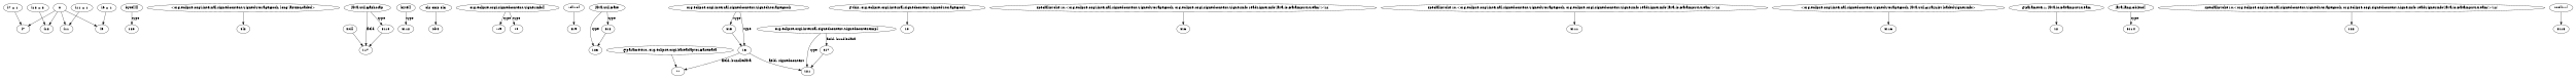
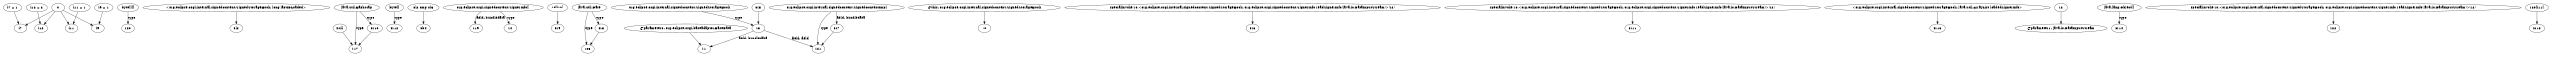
  digraph {
    n1 [label=0]
    n2 [label=i12]
    n3 [label=i7]
    n4 [label=i11]
    n5 [label=i9]
    n6 [label="byte[][]"]
    n7 [label=r20]
    n8 [label="<org.eclipse.osgi.internal.signedcontent.SignedStorageHook: long lastIDLoaded>"]
    n9 [label="$l2"]
    n10 [label=null]
    n11 [label=r17]
    n12 [label="java.util.HashMap"]
    n13 [label="$r10"]
    n14 [label="byte[]"]
    n15 [label="$r12"]
    n16 [label="$l2 cmp $l3"]
    n17 [label="$b4"]
    n18 [label="org.eclipse.osgi.signedcontent.SignerInfo[]"]
    n19 [label=r19]
    n20 [label=r4]
    n21 [label="r4[i12]"]
    n22 [label="$r9"]
    n23 [label="java.util.Date"]
    n24 [label=r23]
    n25 [label="$r8"]
    n26 [label="@parameter0: org.eclipse.osgi.baseadaptor.BaseData"]
    n27 [label=r1]
    n28 [label="org.eclipse.osgi.internal.signedcontent.SignedStorageHook"]
    n29 [label="$r5"]
    n30 [label=r3]
    n31 [label=r21]
    n32 [label="$r7"]
    n33 [label="@this: org.eclipse.osgi.internal.signedcontent.SignedStorageHook"]
    n34 [label=r0]
    n35 [label="org.eclipse.osgi.internal.signedcontent.SignedContentImpl"]
    n36 [label="i11 + 1"]
    n37 [label="i7 + 1"]
    n38 [label="specialinvoke r0.<org.eclipse.osgi.internal.signedcontent.SignedStorageHook: org.eclipse.osgi.signedcontent.SignerInfo readSignerInfo(java.io.DataInputStream)>(r2)"]
    n39 [label="$r6"]
    n40 [label="specialinvoke r0.<org.eclipse.osgi.internal.signedcontent.SignedStorageHook: org.eclipse.osgi.signedcontent.SignerInfo readSignerInfo(java.io.DataInputStream)>(r2)"]
    n41 [label="$r11"]
    n42 [label="<org.eclipse.osgi.internal.signedcontent.SignedStorageHook: java.util.ArrayList loadedSignerInfo>"]
    n43 [label="$r16"]
    n44 [label="@parameter1: java.io.DataInputStream"]
    n45 [label=r2]
    n46 [label="java.lang.Object[]"]
    n47 [label="$r14"]
    n48 [label="i12 + 2"]
    n49 [label="i9 + 1"]
    n50 [label="specialinvoke r0.<org.eclipse.osgi.internal.signedcontent.SignedStorageHook: org.eclipse.osgi.signedcontent.SignerInfo readSignerInfo(java.io.DataInputStream)>(r2)"]
    n51 [label=r22]
    n52 [label="r20[i11]"]
    n53 [label="$r13"]
    n1 -> n2
    n1 -> n3
    n1 -> n4
    n1 -> n5
    n6 -> n7 [label=type]
    n8 -> n9
    n10 -> n11
-   n12 -> n11 [label=field]
+   n12 -> n11 [label=type]
    n12 -> n13 [label=type]
    n13 -> n11
    n14 -> n15 [label=type]
    n16 -> n17
-   n18 -> n19 [label=type]
+   n18 -> n19 [label="field: bundledata"]
    n18 -> n20 [label=type]
    n21 -> n22
    n23 -> n24 [label=type]
    n23 -> n25 [label=type]
    n25 -> n24
    n26 -> n27
-   n28 -> n29 [label=type]
    n28 -> n30 [label=type]
    n29 -> n30
    n30 -> n27 [label="field: bundledata"]
-   n30 -> n31 [label="field: signedContent"]
+   n30 -> n31 [label="field: field"]
    n32 -> n31
    n33 -> n34
    n35 -> n31 [label=type]
    n35 -> n32 [label="field: bundledata"]
    n36 -> n4
    n37 -> n3
    n38 -> n39
    n40 -> n41
    n42 -> n43
-   n44 -> n45
+   n45 -> n44
    n46 -> n47 [label=type]
    n48 -> n2
    n49 -> n5
    n50 -> n51
    n52 -> n53
  }
